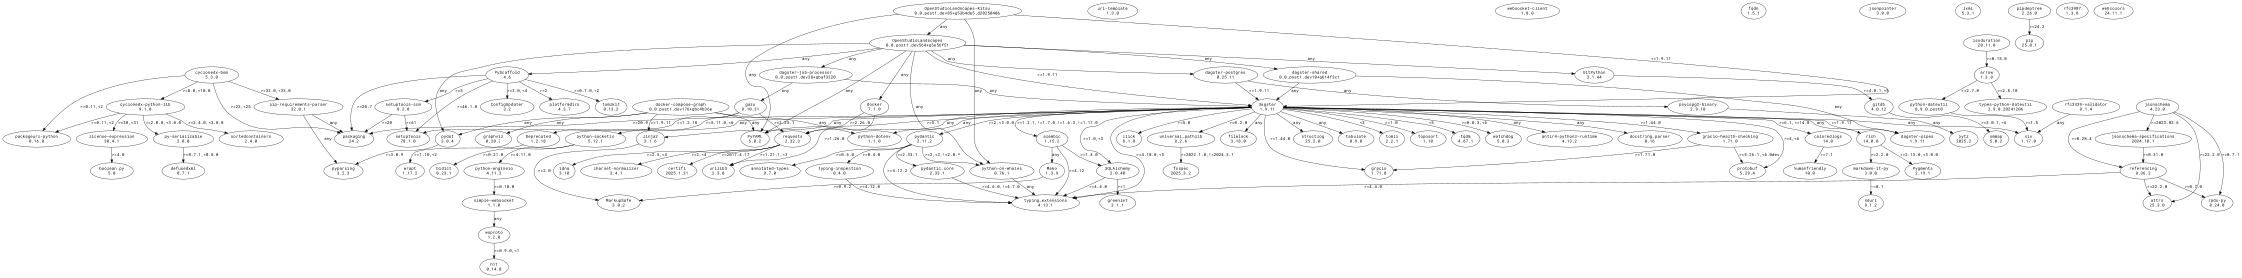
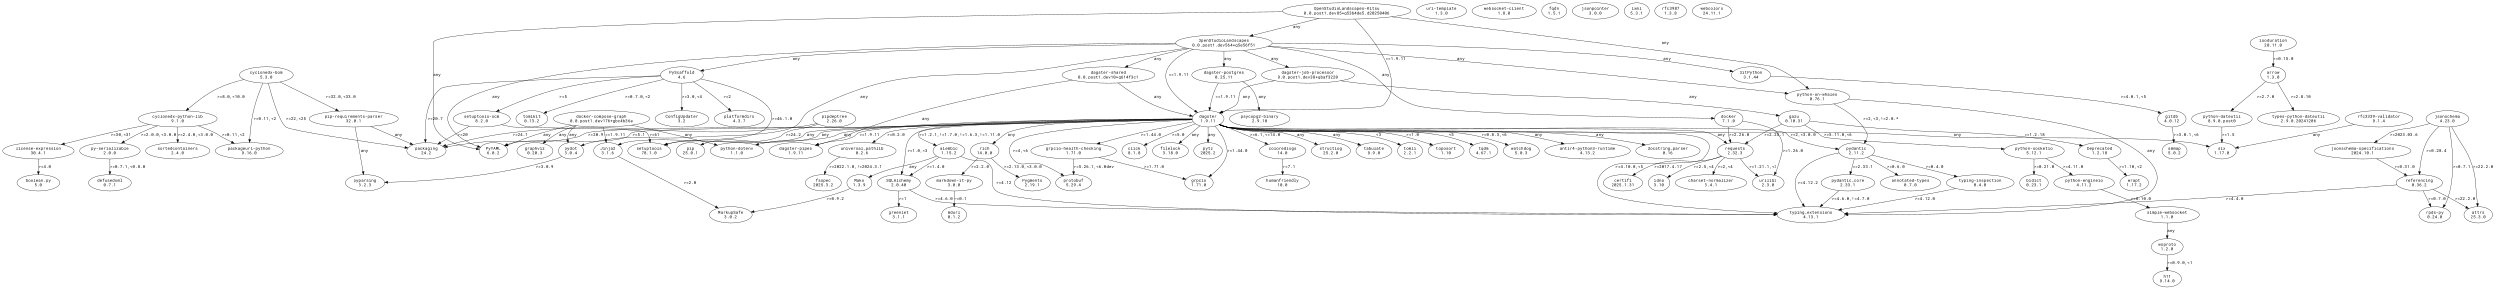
  digraph {
    fontname="Roboto Mono"
    node [fontname="Roboto Mono"]
    edge [fontname="Roboto Mono"]
    n1 [label="annotated-types\n0.7.0"]
    n2 [label="antlr4-python3-runtime\n4.13.2"]
    n3 [label="boolean.py\n5.0"]
    n4 [label="charset-normalizer\n3.4.1"]
    n5 [label="cyclonedx-bom\n5.3.0"]
    n6 [label="cyclonedx-python-lib\n9.1.0"]
    n7 [label="packageurl-python\n0.16.0"]
    n8 [label="pip-requirements-parser\n32.0.1"]
    n9 [label="packaging\n24.2"]
    n10 [label="license-expression\n30.4.1"]
    n11 [label="py-serializable\n2.0.0"]
    n12 [label="sortedcontainers\n2.4.0"]
    n13 [label="pyparsing\n3.2.3"]
    n14 [label="defusedxml\n0.7.1"]
    n15 [label="dagster-job-processor\n0.0.post1.dev38+gbaf3220"]
    n16 [label="dagster\n1.9.11"]
    n17 [label="gazu\n0.10.31"]
    n18 [label="dagster-pipes\n1.9.11"]
    n19 [label="python-dotenv\n1.1.0"]
    n20 [label="Jinja2\n3.1.6"]
    n21 [label="PyYAML\n6.0.2"]
    n22 [label="docstring_parser\n0.16"]
    n23 [label="grpcio-health-checking\n1.71.0"]
    n24 [label="grpcio\n1.71.0"]
    n25 [label="protobuf\n5.29.4"]
    n26 [label="typing_extensions\n4.13.1"]
    n27 [label="six\n1.17.0"]
    n28 [label="pydantic\n2.11.2"]
    n29 [label="setuptools\n78.1.0"]
    n30 [label="universal_pathlib\n0.2.6"]
    n31 [label="alembic\n1.15.2"]
    n32 [label="SQLAlchemy\n2.0.40"]
    n33 [label="click\n8.1.8"]
    n34 [label="coloredlogs\n14.0"]
    n35 [label="filelock\n3.18.0"]
    n36 [label="pytz\n2025.2"]
    n37 [label="requests\n2.32.3"]
    n38 [label="rich\n14.0.0"]
    n39 [label="structlog\n25.2.0"]
    n40 [label="tabulate\n0.9.0"]
    n41 [label="tomli\n2.2.1"]
    n42 [label="toposort\n1.10"]
    n43 [label="tqdm\n4.67.1"]
    n44 [label="watchdog\n5.0.3"]
    n45 [label="python-socketio\n5.12.1"]
    n46 [label="Deprecated\n1.2.18"]
    n47 [label="MarkupSafe\n3.0.2"]
    n48 [label="pydantic_core\n2.33.1"]
    n49 [label="typing-inspection\n0.4.0"]
    n50 [label="fsspec\n2025.3.2"]
    n51 [label="Mako\n1.3.9"]
    n52 [label="greenlet\n3.1.1"]
    n53 [label="humanfriendly\n10.0"]
    n54 [label="certifi\n2025.1.31"]
    n55 [label="urllib3\n2.3.0"]
    n56 [label="idna\n3.10"]
    n57 [label="markdown-it-py\n3.0.0"]
    n58 [label="Pygments\n2.19.1"]
    n59 [label="python-engineio\n4.11.2"]
    n60 [label="bidict\n0.23.1"]
    n61 [label="wrapt\n1.17.2"]
    n62 [label="dagster-postgres\n0.25.11"]
    n63 [label="psycopg2-binary\n2.9.10"]
    n64 [label="dagster-shared\n0.0.post1.dev10+g614f3c1"]
    n65 [label="docker-compose-graph\n0.0.post1.dev176+gbc4b36e"]
    n66 [label="graphviz\n0.20.3"]
    n67 [label="pydot\n3.0.4"]
    n68 [label="jsonschema-specifications\n2024.10.1"]
    n69 [label="referencing\n0.36.2"]
    n70 [label="rpds-py\n0.24.0"]
    n71 [label="attrs\n25.3.0"]
    n72 [label="mdurl\n0.1.2"]
    n73 [label="OpenStudioLandscapes-Kitsu\n0.0.post1.dev85+g53b4de5.d20250406"]
    n74 [label="python-on-whales\n0.76.1"]
    n75 [label="OpenStudioLandscapes\n0.0.post1.dev564+g5e56f51"]
    n76 [label="docker\n7.1.0"]
    n77 [label="GitPython\n3.1.44"]
    n78 [label="PyScaffold\n4.6"]
    n79 [label="gitdb\n4.0.12"]
    n80 [label="setuptools-scm\n8.2.0"]
    n81 [label="ConfigUpdater\n3.2"]
    n82 [label="platformdirs\n4.3.7"]
    n83 [label="tomlkit\n0.13.2"]
    n84 [label="python-dateutil\n8.9.0.post0"]
    n85 [label="simple-websocket\n1.1.0"]
    n86 [label="wsproto\n1.2.0"]
    n87 [label="h11\n0.14.0"]
    n88 [label="rfc3339-validator\n0.1.4"]
    n89 [label="types-python-dateutil\n2.9.0.20241206"]
    n90 [label="uri-template\n1.3.0"]
    n91 [label="websocket-client\n1.8.0"]
    n92 [label="arrow\n1.3.0"]
    n93 [label="fqdn\n1.5.1"]
    n94 [label="smmap\n5.0.2"]
    n95 [label="isoduration\n20.11.0"]
    n96 [label="jsonpointer\n3.0.0"]
    n97 [label="jsonschema\n4.23.0"]
    n98 [label="lxml\n5.3.1"]
    n99 [label="pip\n25.0.1"]
    n100 [label="pipdeptree\n2.26.0"]
    n101 [label="rfc3987\n1.3.8"]
    n102 [label="webcolors\n24.11.1"]
    n5 -> n6 [label=">=8.0,<10.0"]
    n5 -> n7 [label=">=0.11,<2"]
    n5 -> n8 [label=">=32.0,<33.0"]
    n5 -> n9 [label=">=22,<25"]
    n6 -> n7 [label=">=0.11,<2"]
    n6 -> n10 [label=">=30,<31"]
    n6 -> n11 [label=">=2.0.0,<3.0.0"]
    n6 -> n12 [label=">=2.4.0,<3.0.0"]
    n8 -> n9 [label=any]
    n8 -> n13 [label=any]
    n10 -> n3 [label=">=4.0"]
    n11 -> n14 [label=">=0.7.1,<0.8.0"]
    n15 -> n16 [label=any]
    n15 -> n17 [label=any]
    n16 -> n2 [label=any]
    n16 -> n9 [label=">=20.9"]
    n16 -> n18 [label="==1.9.11"]
    n16 -> n19 [label=any]
    n16 -> n20 [label=any]
    n16 -> n21 [label=">=5.1"]
    n16 -> n22 [label=any]
    n16 -> n23 [label=">=1.44.0"]
    n16 -> n24 [label=">=1.44.0"]
    n16 -> n25 [label=">=4,<6"]
    n16 -> n26 [label=">=4.10.0,<5"]
    n16 -> n27 [label=any]
    n16 -> n28 [label=">=2,<3.0.0"]
    n16 -> n29 [label=any]
    n16 -> n30 [label=">=0.2.0"]
    n16 -> n31 [label=">=1.2.1,!=1.7.0,!=1.6.3,!=1.11.0"]
    n16 -> n32 [label=">=1.0,<3"]
    n16 -> n33 [label=">=5.0"]
    n16 -> n34 [label=">=6.1,<=14.0"]
    n16 -> n35 [label=any]
-   n63 -> n36 [label=any]
+   n16 -> n36 [label=any]
    n16 -> n37 [label=any]
    n16 -> n38 [label=any]
    n16 -> n39 [label=any]
    n16 -> n40 [label=any]
    n16 -> n41 [label="<3"]
    n16 -> n42 [label=">=1.0"]
    n16 -> n43 [label="<5"]
    n16 -> n44 [label=">=0.8.3,<6"]
    n17 -> n37 [label=">=2.25.1"]
    n17 -> n45 [label=">=5.11.0,<6"]
    n17 -> n46 [label="==1.2.18"]
    n20 -> n47 [label=">=2.0"]
    n23 -> n24 [label=">=1.71.0"]
    n23 -> n25 [label=">=5.26.1,<6.0dev"]
    n28 -> n1 [label=">=0.6.0"]
    n28 -> n26 [label=">=4.12.2"]
    n28 -> n48 [label="==2.33.1"]
    n28 -> n49 [label=">=0.4.0"]
    n30 -> n50 [label=">=2022.1.0,!=2024.3.1"]
    n31 -> n26 [label=">=4.12"]
    n31 -> n32 [label=">=1.4.0"]
    n31 -> n51 [label=any]
    n32 -> n26 [label=">=4.6.0"]
    n32 -> n52 [label=">=1"]
    n34 -> n53 [label=">=7.1"]
    n37 -> n4 [label=">=2,<4"]
    n37 -> n54 [label=">=2017.4.17"]
    n37 -> n55 [label=">=1.21.1,<3"]
    n37 -> n56 [label=">=2.5,<4"]
    n38 -> n57 [label=">=2.2.0"]
    n38 -> n58 [label=">=2.13.0,<3.0.0"]
    n45 -> n59 [label=">=4.11.0"]
    n45 -> n60 [label=">=0.21.0"]
    n46 -> n61 [label=">=1.10,<2"]
    n48 -> n26 [label=">=4.6.0,!=4.7.0"]
    n49 -> n26 [label=">=4.12.0"]
    n51 -> n47 [label=">=0.9.2"]
    n57 -> n72 [label="~=0.1"]
    n59 -> n85 [label=">=0.10.0"]
    n62 -> n16 [label="==1.9.11"]
    n62 -> n63 [label=any]
    n64 -> n16 [label=any]
    n64 -> n18 [label=any]
    n65 -> n19 [label=any]
    n65 -> n20 [label="==1.9.11"]
    n65 -> n21 [label=any]
    n65 -> n66 [label=any]
    n65 -> n67 [label=any]
    n67 -> n13 [label=">=3.0.9"]
    n68 -> n69 [label=">=0.31.0"]
    n69 -> n26 [label=">=4.4.0"]
    n69 -> n70 [label=">=0.7.0"]
    n69 -> n71 [label=">=22.2.0"]
    n73 -> n16 [label="==1.9.11"]
    n73 -> n21 [label=any]
    n73 -> n74 [label=any]
    n73 -> n75 [label=any]
    n74 -> n26 [label=any]
-   n28 -> n74 [label=">=2,<3,!=2.0.*"]
+   n74 -> n28 [label=">=2,<3,!=2.0.*"]
    n75 -> n15 [label=any]
    n75 -> n16 [label="==1.9.11"]
    n75 -> n21 [label=any]
    n75 -> n62 [label=any]
    n75 -> n64 [label=any]
    n75 -> n67 [label=any]
    n75 -> n74 [label=any]
    n75 -> n76 [label=any]
    n75 -> n77 [label=any]
    n75 -> n78 [label=any]
    n76 -> n37 [label=">=2.26.0"]
    n76 -> n55 [label=">=1.26.0"]
    n77 -> n79 [label=">=4.0.1,<5"]
    n78 -> n9 [label=">=20.7"]
    n78 -> n29 [label=">=46.1.0"]
    n78 -> n80 [label=">=5"]
    n78 -> n81 [label=">=3.0,<4"]
    n78 -> n82 [label=">=2"]
    n78 -> n83 [label=">=0.7.0,<2"]
    n79 -> n94 [label=">=3.0.1,<6"]
    n80 -> n9 [label=">=20"]
    n80 -> n29 [label=">=61"]
    n84 -> n27 [label=">=1.5"]
    n85 -> n86 [label=any]
    n86 -> n87 [label=">=0.9.0,<1"]
    n88 -> n27 [label=any]
    n92 -> n84 [label=">=2.7.0"]
    n92 -> n89 [label=">=2.8.10"]
    n95 -> n92 [label=">=0.15.0"]
    n97 -> n68 [label=">=2023.03.6"]
    n97 -> n69 [label=">=0.28.4"]
    n97 -> n70 [label=">=0.7.1"]
    n97 -> n71 [label=">=22.2.0"]
+   n100 -> n9 [label=">=24.1"]
    n100 -> n99 [label=">=24.2"]
  }
